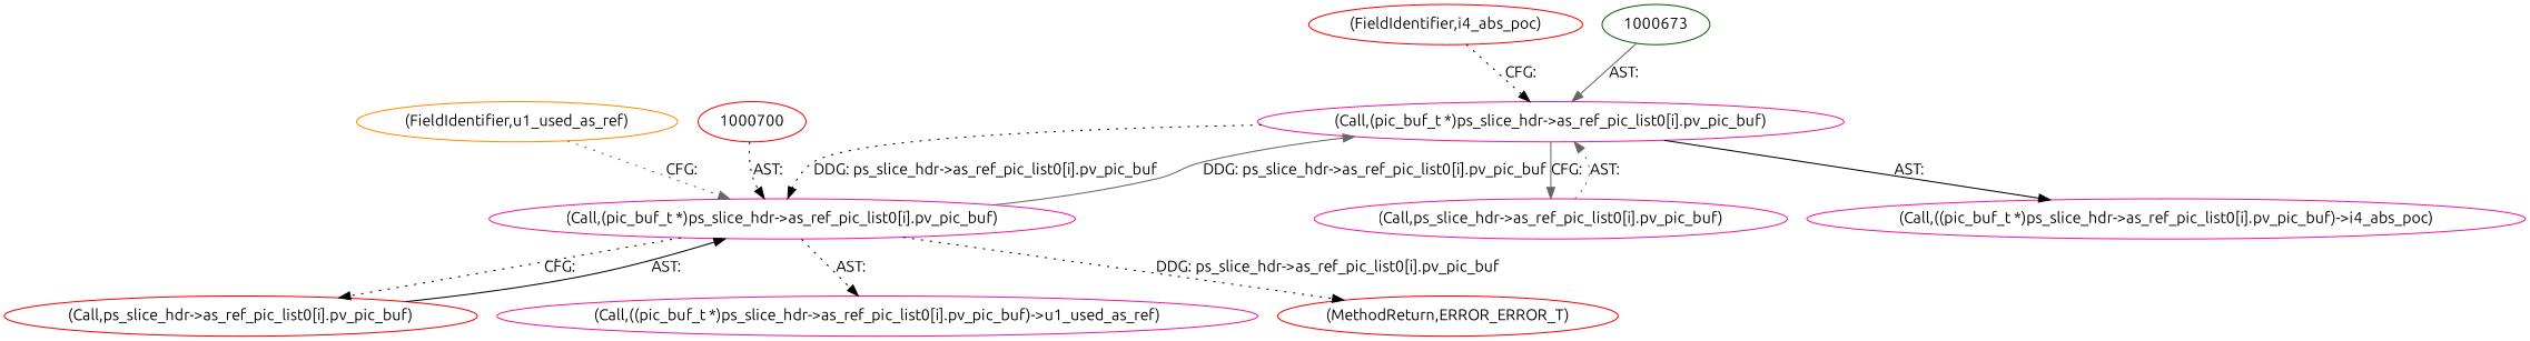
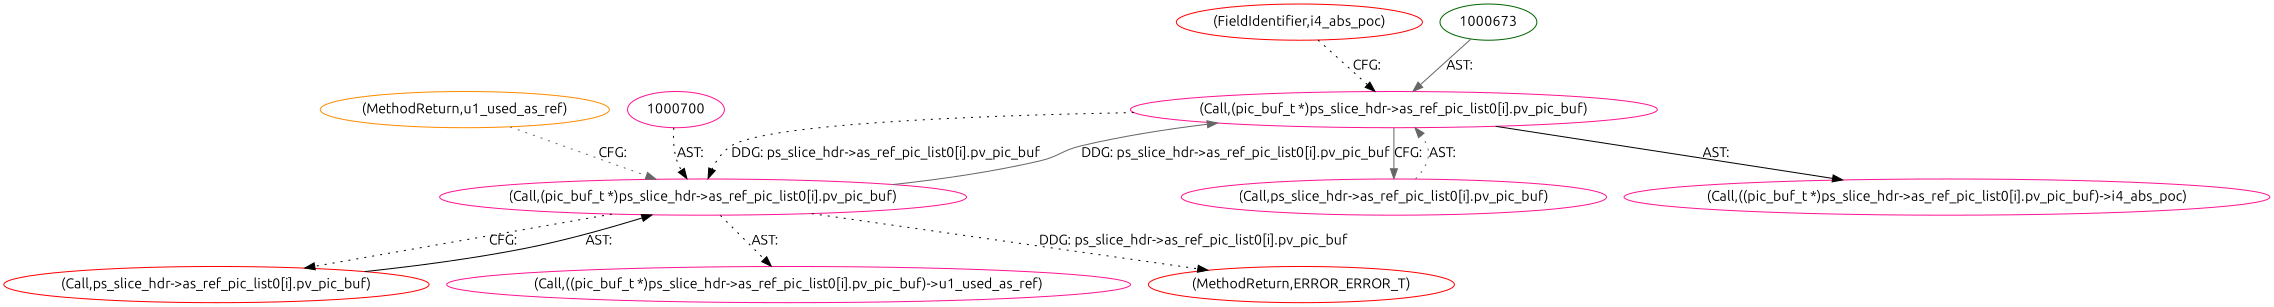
  digraph {
    fontname=Ubuntu
    node [color=deeppink fontname=Ubuntu]
    edge [color=black fontname=Ubuntu style=dotted]
    n1 [label="(Call,(pic_buf_t *)ps_slice_hdr->as_ref_pic_list0[i].pv_pic_buf)"]
    n2 [label="(Call,(pic_buf_t *)ps_slice_hdr->as_ref_pic_list0[i].pv_pic_buf)"]
    n3 [label="(Call,ps_slice_hdr->as_ref_pic_list0[i].pv_pic_buf)"]
    n4 [label="(Call,((pic_buf_t *)ps_slice_hdr->as_ref_pic_list0[i].pv_pic_buf)->i4_abs_poc)"]
    n5 [color=red label="(Call,ps_slice_hdr->as_ref_pic_list0[i].pv_pic_buf)"]
    n6 [label="(Call,((pic_buf_t *)ps_slice_hdr->as_ref_pic_list0[i].pv_pic_buf)->u1_used_as_ref)"]
    n7 [color=red label="(MethodReturn,ERROR_ERROR_T)"]
-   n8 [color=darkorange label="(FieldIdentifier,u1_used_as_ref)"]
+   n8 [color=darkorange label="(MethodReturn,u1_used_as_ref)"]
    n9 [color=red label="(FieldIdentifier,i4_abs_poc)"]
    1000673 [color=darkgreen]
-   1000700 [color=red]
+   1000700
    n1 -> n2 [label="DDG: ps_slice_hdr->as_ref_pic_list0[i].pv_pic_buf"]
    n1 -> n3 [color=gray40 label="CFG: " style=solid]
    n1 -> n4 [label="AST: " style=solid]
    n2 -> n1 [color=gray40 label="DDG: ps_slice_hdr->as_ref_pic_list0[i].pv_pic_buf" style=solid]
    n2 -> n5 [label="CFG: "]
    n2 -> n6 [label="AST: "]
    n2 -> n7 [label="DDG: ps_slice_hdr->as_ref_pic_list0[i].pv_pic_buf"]
    n3 -> n1 [color=gray40 label="AST: "]
    n5 -> n2 [label="AST: " style=solid]
    n8 -> n2 [color=gray40 label="CFG: "]
    n9 -> n1 [label="CFG: "]
    1000673 -> n1 [color=gray40 label="AST: " style=solid]
    1000700 -> n2 [label="AST: "]
  }
